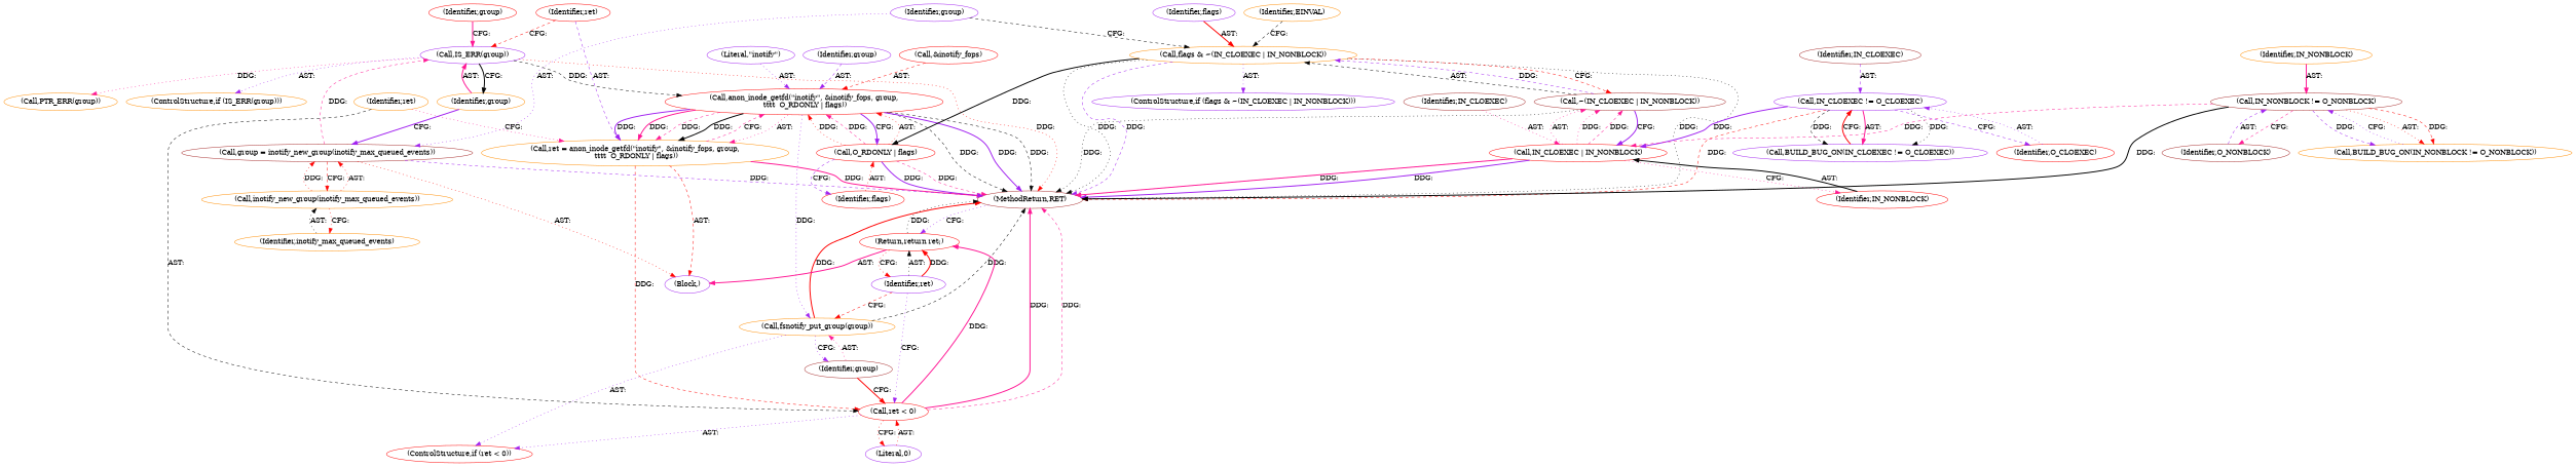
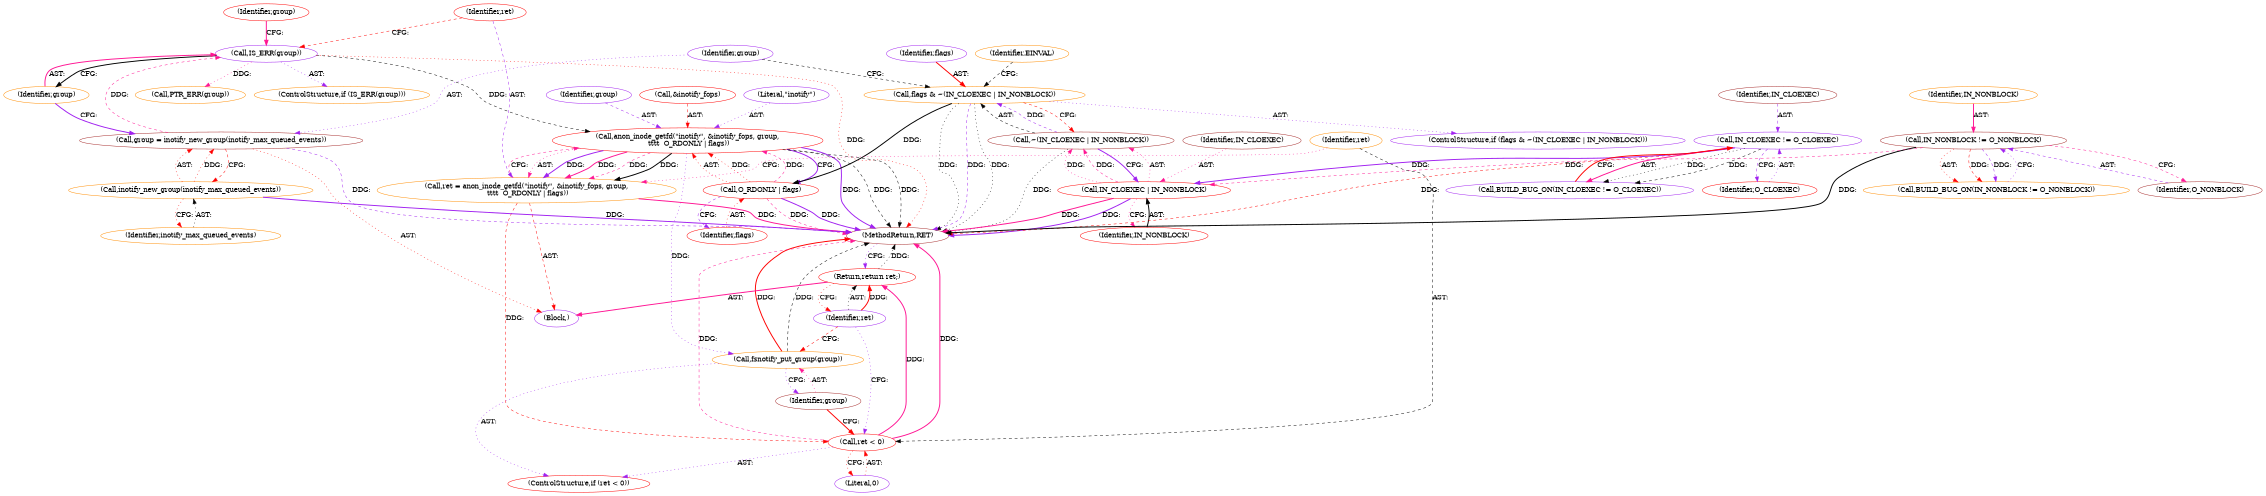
  digraph {
    node [color=red]
    edge [color=purple style=dotted]
    n1 [label="(Call,anon_inode_getfd(\"inotify\", &inotify_fops, group,\n \t\t\t\t  O_RDONLY | flags))"]
    n2 [label="(Call,O_RDONLY | flags)"]
    n3 [color=darkorange label="(Call,ret = anon_inode_getfd(\"inotify\", &inotify_fops, group,\n \t\t\t\t  O_RDONLY | flags))"]
    n4 [color=darkorange label="(Call,fsnotify_put_group(group))"]
    n5 [color=brown label="(MethodReturn,RET)"]
    n6 [label="(Identifier,flags)"]
    n7 [color=purple label="(Block,)"]
    n8 [label="(Call,ret < 0)"]
    n9 [label="(ControlStructure,if (ret < 0))"]
    n10 [color=brown label="(Identifier,group)"]
    n11 [label="(Return,return ret;)"]
    n12 [color=purple label="(Call,IS_ERR(group))"]
    n13 [color=darkorange label="(Identifier,group)"]
    n14 [color=darkorange label="(Call,PTR_ERR(group))"]
    n15 [color=darkorange label="(ControlStructure,if (IS_ERR(group)))"]
    n16 [color=brown label="(Call,group = inotify_new_group(inotify_max_queued_events))"]
    n17 [color=darkorange label="(Call,inotify_new_group(inotify_max_queued_events))"]
    n18 [color=darkorange label="(Identifier,inotify_max_queued_events)"]
    n19 [color=darkorange label="(Call,flags & ~(IN_CLOEXEC | IN_NONBLOCK))"]
    n20 [color=brown label="(Call,~(IN_CLOEXEC | IN_NONBLOCK))"]
    n21 [color=purple label="(ControlStructure,if (flags & ~(IN_CLOEXEC | IN_NONBLOCK)))"]
    n22 [label="(Call,IN_CLOEXEC | IN_NONBLOCK)"]
    n23 [label="(Identifier,IN_NONBLOCK)"]
    n24 [color=purple label="(Call,IN_CLOEXEC != O_CLOEXEC)"]
    n25 [label="(Identifier,O_CLOEXEC)"]
    n26 [color=purple label="(Call,BUILD_BUG_ON(IN_CLOEXEC != O_CLOEXEC))"]
    n27 [color=brown label="(Call,IN_NONBLOCK != O_NONBLOCK)"]
    n28 [color=brown label="(Identifier,O_NONBLOCK)"]
    n29 [color=darkorange label="(Call,BUILD_BUG_ON(IN_NONBLOCK != O_NONBLOCK))"]
    n30 [color=purple label="(Literal,0)"]
    n31 [color=purple label="(Identifier,ret)"]
    n32 [color=purple label="(Identifier,group)"]
    n33 [color=purple label="(Identifier,group)"]
    n34 [label="(Call,&inotify_fops)"]
    n35 [color=darkorange label="(Identifier,IN_NONBLOCK)"]
    n36 [color=purple label="(Identifier,flags)"]
    n37 [color=purple label="(Literal,\"inotify\")"]
    n38 [label="(Identifier,ret)"]
    n39 [color=darkorange label="(Identifier,EINVAL)"]
    n40 [color=brown label="(Identifier,IN_CLOEXEC)"]
    n41 [color=darkorange label="(Identifier,ret)"]
    n42 [color=brown label="(Identifier,IN_CLOEXEC)"]
    n43 [label="(Identifier,group)"]
    n1 -> n2 [label="CFG: " style=bold]
    n1 -> n3 [color=deeppink label="AST: "]
    n1 -> n3 [label="DDG: " style=bold]
    n1 -> n3 [color=deeppink label="DDG: " style=bold]
    n1 -> n3 [color=deeppink label="DDG: " style=dashed]
    n1 -> n3 [color=black label="DDG: " style=bold]
    n1 -> n4 [label="DDG: "]
    n1 -> n5 [color=black label="DDG: " style=dashed]
    n1 -> n5 [label="DDG: " style=bold]
    n1 -> n5 [color=black label="DDG: " style=dashed]
    n2 -> n1 [color=red label="AST: "]
    n2 -> n1 [color=red label="DDG: "]
    n2 -> n1 [color=deeppink label="DDG: " style=dashed]
    n2 -> n5 [color=deeppink label="DDG: " style=dashed]
    n2 -> n5 [label="DDG: " style=bold]
    n2 -> n6 [label="CFG: " style=dashed]
    n3 -> n1 [color=deeppink label="CFG: " style=dashed]
    n3 -> n5 [color=deeppink label="DDG: " style=bold]
    n3 -> n7 [color=red label="AST: " style=dashed]
    n3 -> n8 [color=red label="DDG: " style=dashed]
    n4 -> n5 [color=red label="DDG: " style=bold]
    n4 -> n5 [color=black label="DDG: " style=dashed]
    n4 -> n9 [label="AST: "]
    n4 -> n10 [label="CFG: "]
    n5 -> n11 [label="CFG: "]
    n6 -> n2 [color=red label="AST: "]
    n8 -> n5 [color=deeppink label="DDG: " style=bold]
    n8 -> n5 [color=deeppink label="DDG: " style=dashed]
    n8 -> n9 [label="AST: "]
    n8 -> n11 [color=deeppink label="DDG: " style=bold]
    n8 -> n30 [color=red label="CFG: "]
    n10 -> n4 [color=deeppink label="AST: "]
    n10 -> n8 [color=red label="CFG: " style=bold]
    n11 -> n5 [color=black label="DDG: "]
    n11 -> n7 [color=deeppink label="AST: " style=bold]
    n11 -> n31 [color=red label="CFG: "]
    n12 -> n1 [color=black label="DDG: " style=dashed]
    n12 -> n5 [color=red label="DDG: "]
    n12 -> n13 [color=black label="CFG: " style=bold]
    n12 -> n14 [color=deeppink label="DDG: "]
    n12 -> n15 [label="AST: "]
    n13 -> n12 [color=deeppink label="AST: " style=bold]
    n13 -> n16 [label="CFG: " style=bold]
    n16 -> n5 [label="DDG: " style=dashed]
    n16 -> n7 [color=red label="AST: "]
    n16 -> n12 [color=deeppink label="DDG: " style=dashed]
    n16 -> n17 [color=red label="CFG: " style=dashed]
+   n17 -> n5 [label="DDG: " style=bold]
    n17 -> n16 [color=red label="AST: "]
    n17 -> n16 [color=red label="DDG: "]
    n17 -> n18 [color=red label="CFG: "]
    n18 -> n17 [color=black label="AST: "]
    n19 -> n2 [color=black label="DDG: " style=bold]
    n19 -> n5 [color=black label="DDG: "]
    n19 -> n5 [label="DDG: " style=dashed]
    n19 -> n5 [color=black label="DDG: "]
    n19 -> n20 [color=red label="CFG: " style=dashed]
    n19 -> n21 [label="AST: "]
    n20 -> n5 [color=black label="DDG: "]
    n20 -> n19 [color=black label="AST: " style=dashed]
    n20 -> n19 [label="DDG: " style=dashed]
    n20 -> n22 [label="CFG: " style=bold]
    n22 -> n5 [label="DDG: " style=bold]
    n22 -> n5 [color=deeppink label="DDG: " style=bold]
    n22 -> n20 [color=deeppink label="AST: "]
    n22 -> n20 [color=deeppink label="DDG: "]
    n22 -> n20 [color=deeppink label="DDG: " style=dashed]
    n22 -> n23 [color=deeppink label="CFG: "]
    n23 -> n22 [color=black label="AST: " style=bold]
    n24 -> n5 [color=red label="DDG: " style=dashed]
    n24 -> n22 [label="DDG: " style=bold]
    n24 -> n25 [label="CFG: " style=dashed]
    n24 -> n26 [color=deeppink label="AST: " style=bold]
    n24 -> n26 [color=black label="DDG: "]
    n24 -> n26 [color=black label="DDG: " style=dashed]
    n25 -> n24 [label="AST: "]
    n26 -> n24 [color=red label="CFG: " style=bold]
    n27 -> n5 [color=black label="DDG: " style=bold]
    n27 -> n22 [color=deeppink label="DDG: " style=dashed]
    n27 -> n28 [color=deeppink label="CFG: " style=dashed]
    n27 -> n29 [color=red label="AST: "]
    n27 -> n29 [color=red label="DDG: " style=dashed]
    n27 -> n29 [label="DDG: " style=dashed]
    n28 -> n27 [label="AST: " style=dashed]
    n29 -> n27 [label="CFG: "]
    n30 -> n8 [color=red label="AST: "]
    n31 -> n4 [color=red label="CFG: " style=dashed]
    n31 -> n8 [label="CFG: "]
    n31 -> n11 [color=black label="AST: "]
    n31 -> n11 [color=red label="DDG: " style=bold]
    n32 -> n1 [label="AST: " style=dashed]
    n33 -> n16 [label="AST: "]
    n33 -> n19 [color=black label="CFG: " style=dashed]
    n34 -> n1 [color=red label="AST: " style=dashed]
    n35 -> n27 [color=deeppink label="AST: " style=bold]
    n36 -> n19 [color=red label="AST: " style=bold]
    n37 -> n1 [label="AST: "]
    n38 -> n3 [label="AST: " style=dashed]
    n38 -> n12 [color=red label="CFG: " style=dashed]
    n39 -> n19 [color=black label="CFG: " style=dashed]
    n40 -> n24 [label="AST: " style=dashed]
    n41 -> n3 [color=deeppink label="CFG: "]
    n41 -> n8 [color=black label="AST: " style=dashed]
    n42 -> n22 [color=deeppink label="AST: "]
    n43 -> n12 [color=deeppink label="CFG: " style=bold]
  }
